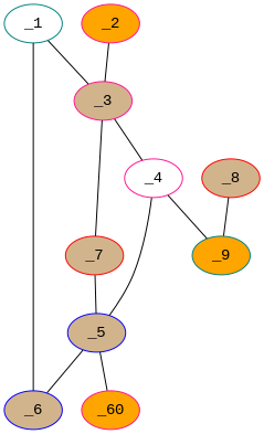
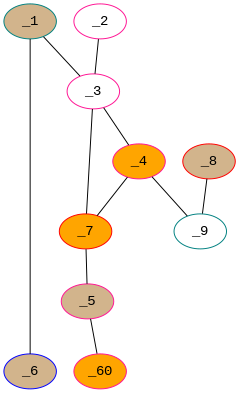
  graph {
    fontname="Liberation Mono"
    node [charge=0 chem=4 color=deeppink fillcolor=tan fontname="Liberation Mono" style=filled symbol="N  " x=2.866 y=-1]
    edge [fontname="Liberation Mono" valence=1]
-   _1 [chem=1 color=teal fillcolor=white symbol="C  " x=2]
+   _1 [chem=1 color=teal symbol="C  " x=2]
    _6 [color=blue x=2 y=0]
-   _3 [chem=1 symbol="C  " x=3.7321]
-   _2 [fillcolor=orange y=-1.5]
-   _4 [chem=1 fillcolor=white symbol="C  " x=3.7321 y=0]
-   _7 [chem=5 color=red symbol="S  " x=4.6831 y=-1.309]
-   _5 [chem=1 color=blue symbol="C  " y=0.5]
-   _9 [color=teal fillcolor=orange x=4.6831 y=0.309]
+   _3 [chem=1 fillcolor=white symbol="C  " x=3.7321]
+   _2 [fillcolor=white y=-1.5]
+   _4 [chem=1 fillcolor=orange symbol="C  " x=3.7321 y=0]
+   _7 [chem=5 color=red fillcolor=orange symbol="S  " x=4.6831 y=-1.309]
+   _5 [chem=1 symbol="C  " y=0.5]
+   _9 [color=teal fillcolor=white x=4.6831 y=0.309]
    n9 [fillcolor=orange label=_60 y=1.5]
    _8 [color=red x=5.2709 y=-0.5]
    _1 -- _6 [valence=2]
    _1 -- _3
    _3 -- _4
    _3 -- _7
    _2 -- _3 [valence=2]
-   _4 -- _5 [valence=2]
+   _4 -- _7 [valence=2]
    _4 -- _9
    _7 -- _5
-   _5 -- _6
    _5 -- n9
    _8 -- _9 [valence=2]
  }
